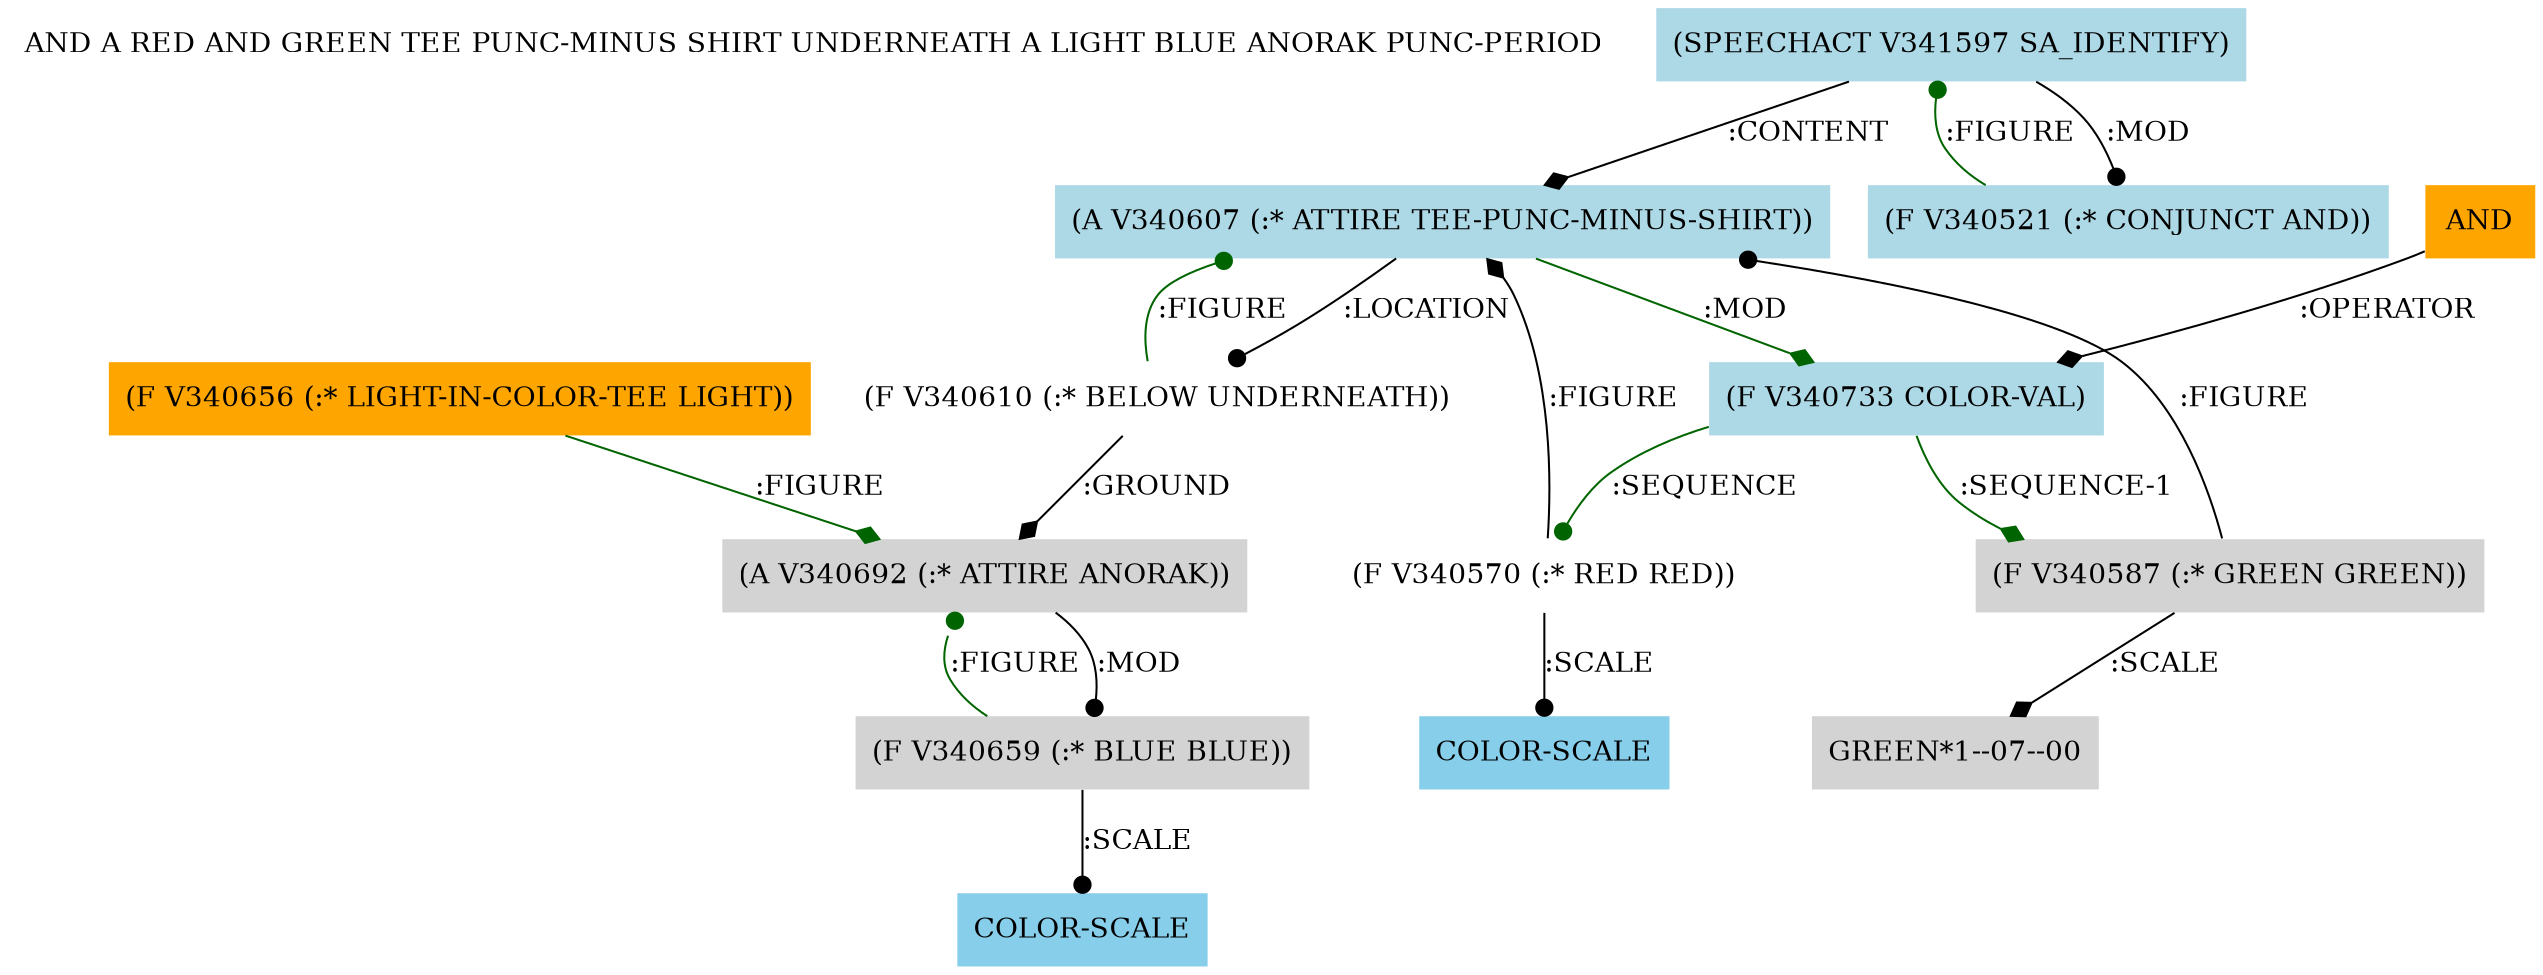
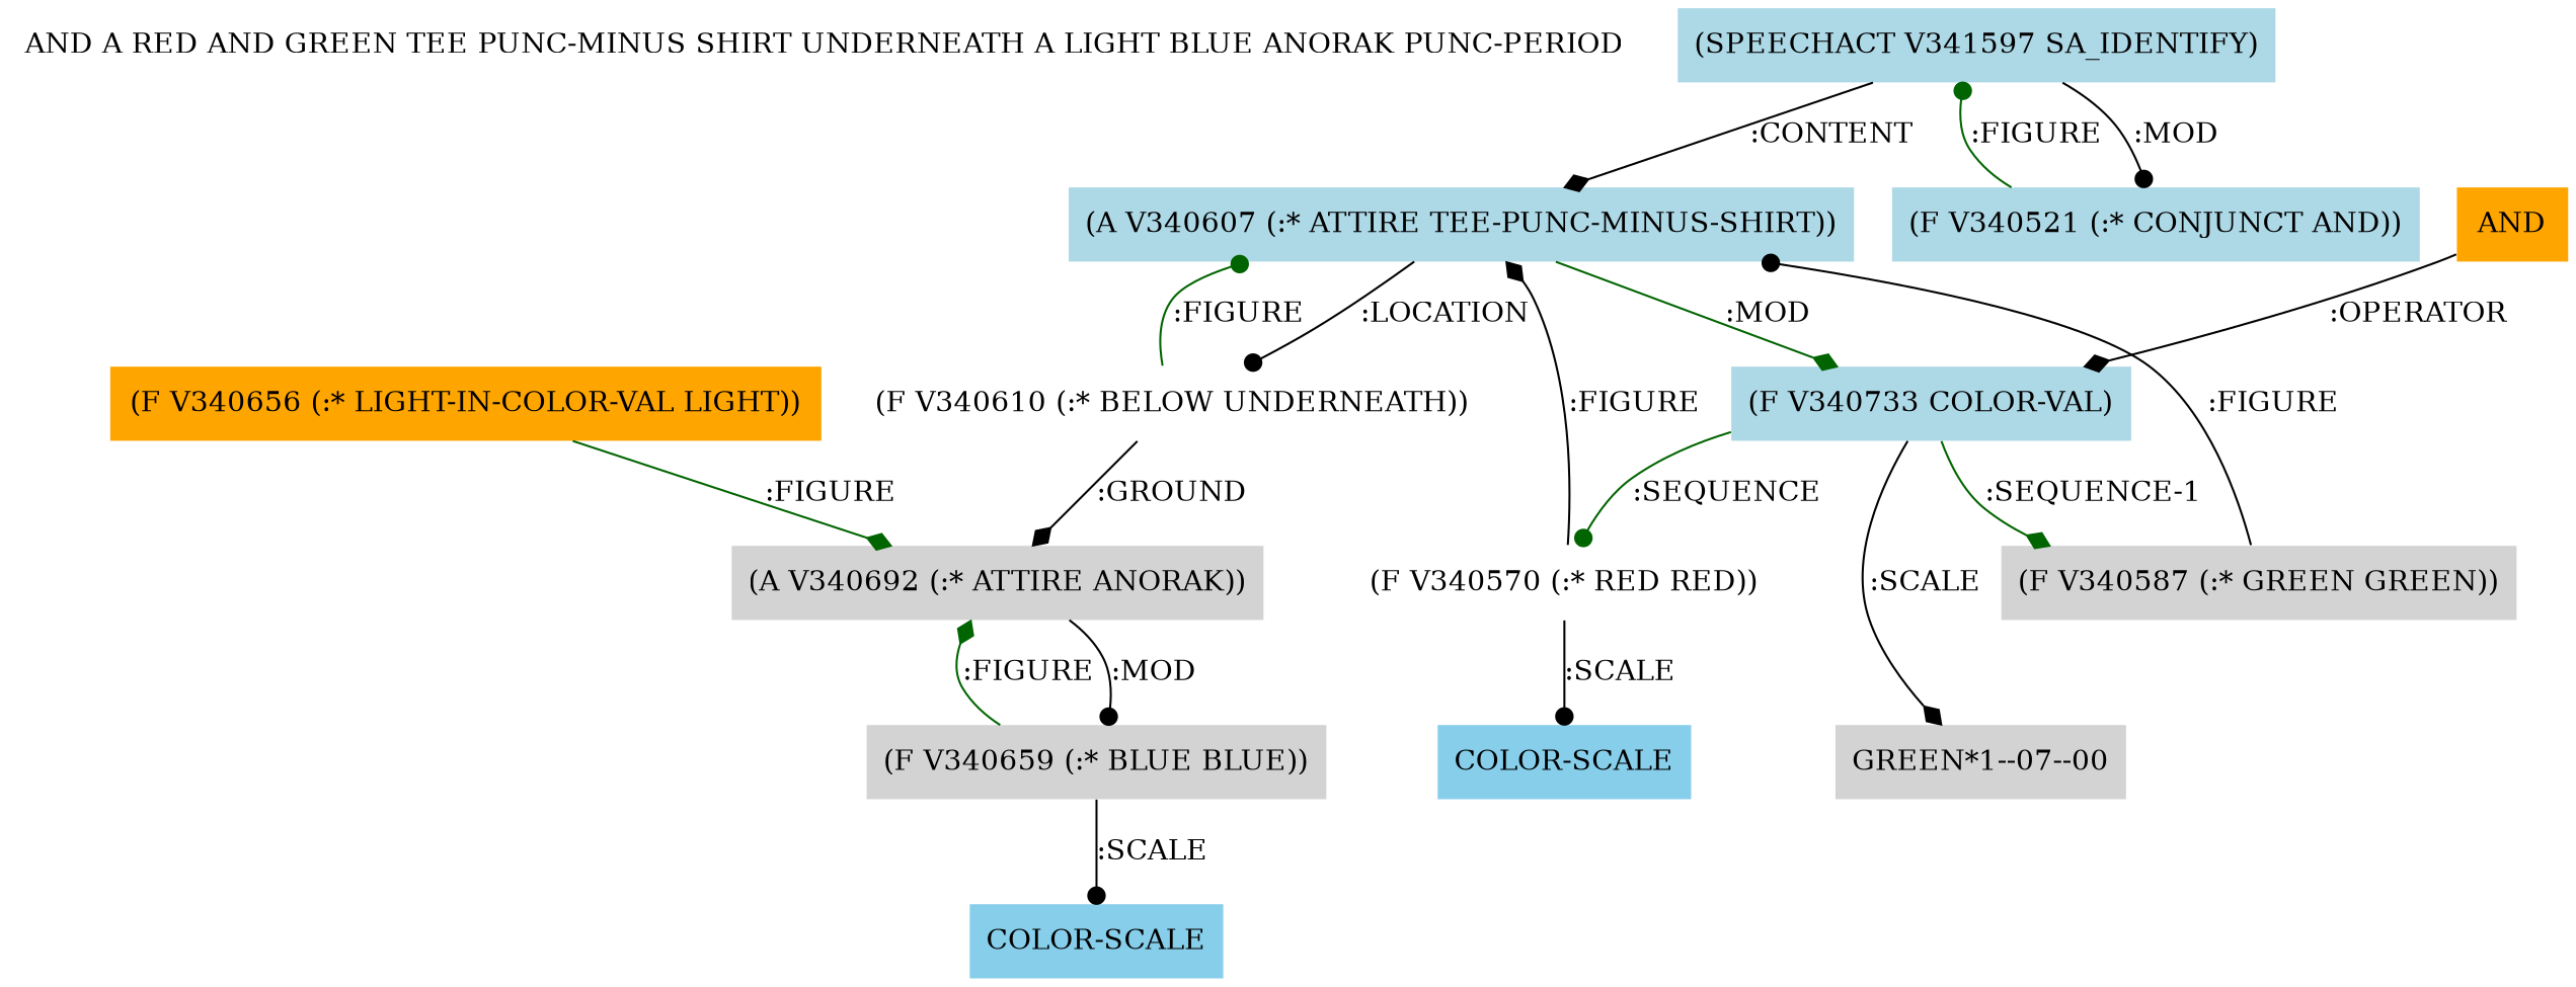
  digraph {
    node [fillcolor=lightblue shape=none style=filled]
    edge [arrowhead=diamond color=black]
    "AND A RED AND GREEN TEE PUNC-MINUS SHIRT UNDERNEATH A LIGHT BLUE ANORAK PUNC-PERIOD" [fillcolor=white]
    n2 [label="(SPEECHACT V341597 SA_IDENTIFY)"]
    n3 [label="(A V340607 (:* ATTIRE TEE-PUNC-MINUS-SHIRT))"]
    n4 [label="(F V340521 (:* CONJUNCT AND))"]
    n5 [fillcolor=white label="(F V340610 (:* BELOW UNDERNEATH))"]
    n6 [label="(F V340733 COLOR-VAL)"]
    n7 [fillcolor=lightgrey label="(A V340692 (:* ATTIRE ANORAK))"]
    n8 [fillcolor=white label="(F V340570 (:* RED RED))"]
    n9 [fillcolor=lightgrey label="(F V340587 (:* GREEN GREEN))"]
    n10 [fillcolor=lightgrey label="(F V340659 (:* BLUE BLUE))"]
    n11 [fillcolor=skyblue label="COLOR-SCALE"]
    n12 [fillcolor=lightgrey label="GREEN*1--07--00"]
    n13 [fillcolor=orange label=AND]
-   n14 [fillcolor=orange label="(F V340656 (:* LIGHT-IN-COLOR-TEE LIGHT))"]
+   n14 [fillcolor=orange label="(F V340656 (:* LIGHT-IN-COLOR-VAL LIGHT))"]
    n15 [fillcolor=skyblue label="COLOR-SCALE"]
    n2 -> n3 [label=":CONTENT"]
    n2 -> n4 [arrowhead=dot label=":MOD"]
    n3 -> n5 [arrowhead=dot label=":LOCATION"]
    n3 -> n6 [color=darkgreen label=":MOD"]
    n4 -> n2 [arrowhead=dot color=darkgreen label=":FIGURE"]
    n5 -> n3 [arrowhead=dot color=darkgreen label=":FIGURE"]
    n5 -> n7 [label=":GROUND"]
    n6 -> n8 [arrowhead=dot color=darkgreen label=":SEQUENCE"]
    n6 -> n9 [color=darkgreen label=":SEQUENCE-1"]
    n7 -> n10 [arrowhead=dot label=":MOD"]
    n8 -> n3 [label=":FIGURE"]
    n8 -> n11 [arrowhead=dot label=":SCALE"]
    n9 -> n3 [arrowhead=dot label=":FIGURE"]
-   n9 -> n12 [label=":SCALE"]
-   n10 -> n7 [arrowhead=dot color=darkgreen label=":FIGURE"]
+   n6 -> n12 [label=":SCALE"]
+   n10 -> n7 [color=darkgreen label=":FIGURE"]
    n10 -> n15 [arrowhead=dot label=":SCALE"]
    n13 -> n6 [label=":OPERATOR"]
    n14 -> n7 [color=darkgreen label=":FIGURE"]
  }
